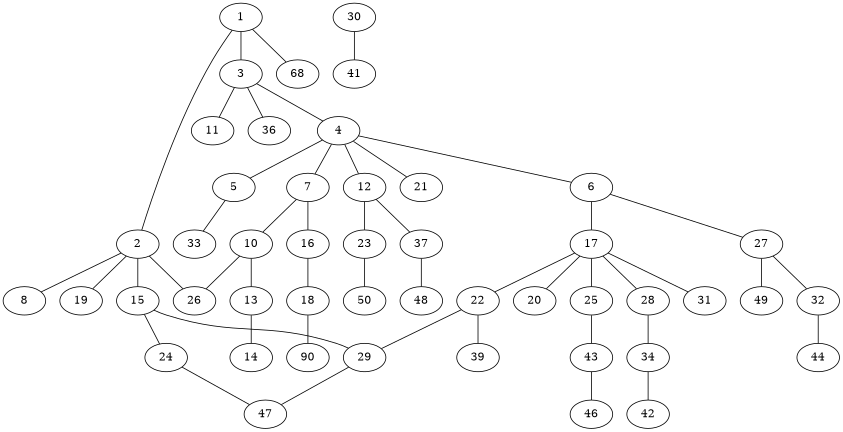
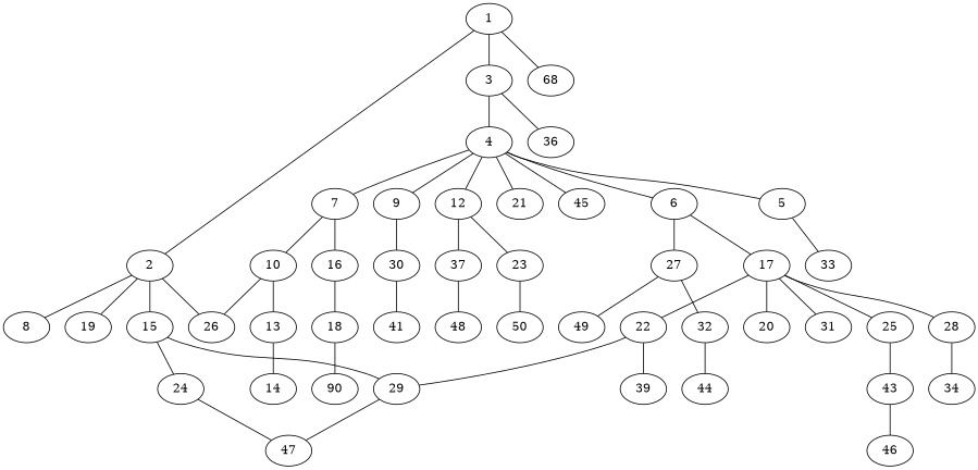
  graph {
    1
    2
    3
    n4 [label=68]
    8
    15
    19
    26
    4
-   11
    36
    24
    29
    5
    6
    7
+   9
    12
    21
+   45
    47
    33
    17
    27
    10
    16
    30
    23
    37
    20
    22
    25
    28
    31
    32
    49
    13
    18
    41
    50
    48
    39
    43
    34
    44
    14
    n47 [label=90]
    46
-   42
    1 -- 2
    1 -- 3
    1 -- n4
    2 -- 8
    2 -- 15
    2 -- 19
    2 -- 26
    3 -- 4
-   3 -- 11
    3 -- 36
    15 -- 24
    15 -- 29
    4 -- 5
    4 -- 6
    4 -- 7
+   4 -- 9
    4 -- 12
    4 -- 21
+   4 -- 45
    24 -- 47
    29 -- 47
    5 -- 33
    6 -- 17
    6 -- 27
    7 -- 10
    7 -- 16
+   9 -- 30
    12 -- 23
    12 -- 37
    17 -- 20
    17 -- 22
    17 -- 25
    17 -- 28
    17 -- 31
    27 -- 32
    27 -- 49
    10 -- 26
    10 -- 13
    16 -- 18
    30 -- 41
    23 -- 50
    37 -- 48
    22 -- 29
    22 -- 39
    25 -- 43
    28 -- 34
    32 -- 44
    13 -- 14
    18 -- n47
    43 -- 46
-   34 -- 42
  }
